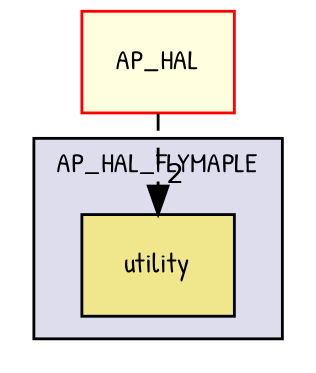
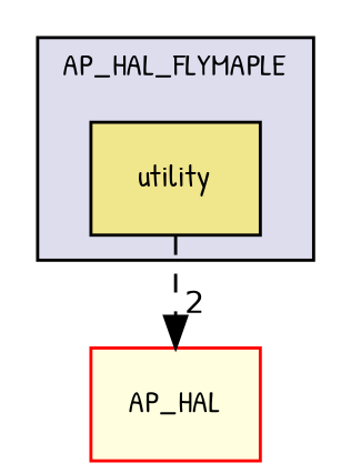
  digraph {
    compound=true
    fontname="Patrick Hand"
    node [fontname="Patrick Hand" fontsize=10 shape=box style=filled]
    n1 [fillcolor=khaki label=utility pencolor=black]
    n2 [color=red fillcolor=lightyellow label=AP_HAL]
    subgraph cluster_1 {
      bgcolor="#ddddee"
      fontsize=10
      label=AP_HAL_FLYMAPLE
      pencolor=black
      n1
    }
-   n2 -> n1 [headlabel=2 labeldistance=1.5 labelfontname=Helvetica labelfontsize=10 style=dashed fontname="Patrick Hand"]
+   n1 -> n2 [headlabel=2 labeldistance=1.5 labelfontname=Helvetica labelfontsize=10 style=dashed fontname="Patrick Hand"]
  }
